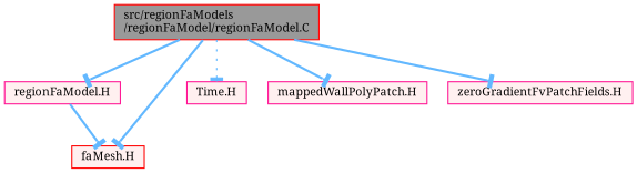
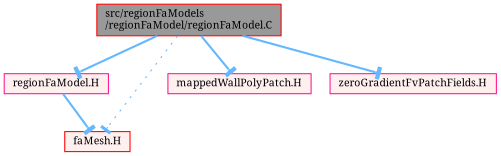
  digraph {
    fontname="Noto Serif"
    node [color=deeppink fillcolor="#FFF0F0" fontname="Noto Serif" fontsize=10 shape=box style=filled]
    edge [arrowhead=tee color=steelblue1 fontname="Noto Serif" fontsize=10 labelfontname=Helvetica labelfontsize=10 style=bold]
    n1 [color=red fillcolor=grey60 fontcolor=black height=0.2 label="src/regionFaModels\l/regionFaModel/regionFaModel.C" width=0.4]
    n2 [height=0.2 label="regionFaModel.H" width=0.4]
    n3 [color=red height=0.2 label="faMesh.H" width=0.4]
-   n4 [height=0.2 label="Time.H" width=0.4]
    n5 [height=0.2 label="mappedWallPolyPatch.H" width=0.4]
    n6 [height=0.2 label="zeroGradientFvPatchFields.H" width=0.4]
    n1 -> n2
-   n1 -> n3
-   n1 -> n4 [style=dotted]
+   n1 -> n3 [style=dotted]
    n1 -> n5
    n1 -> n6
    n2 -> n3
  }
